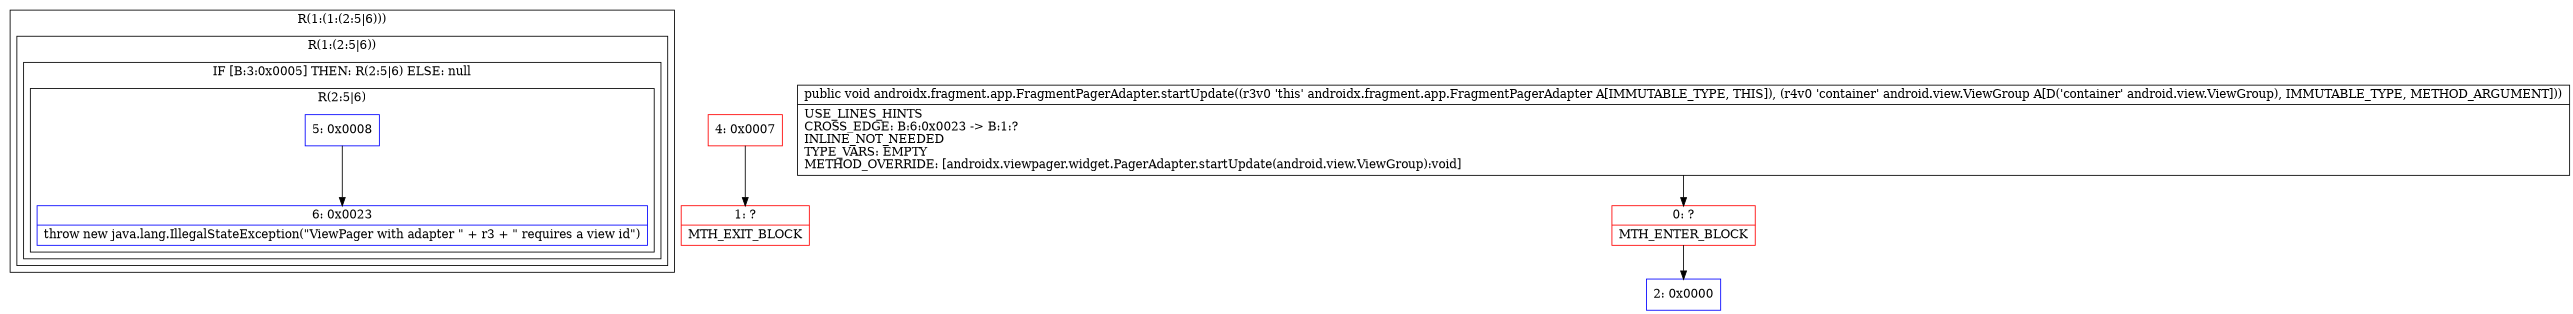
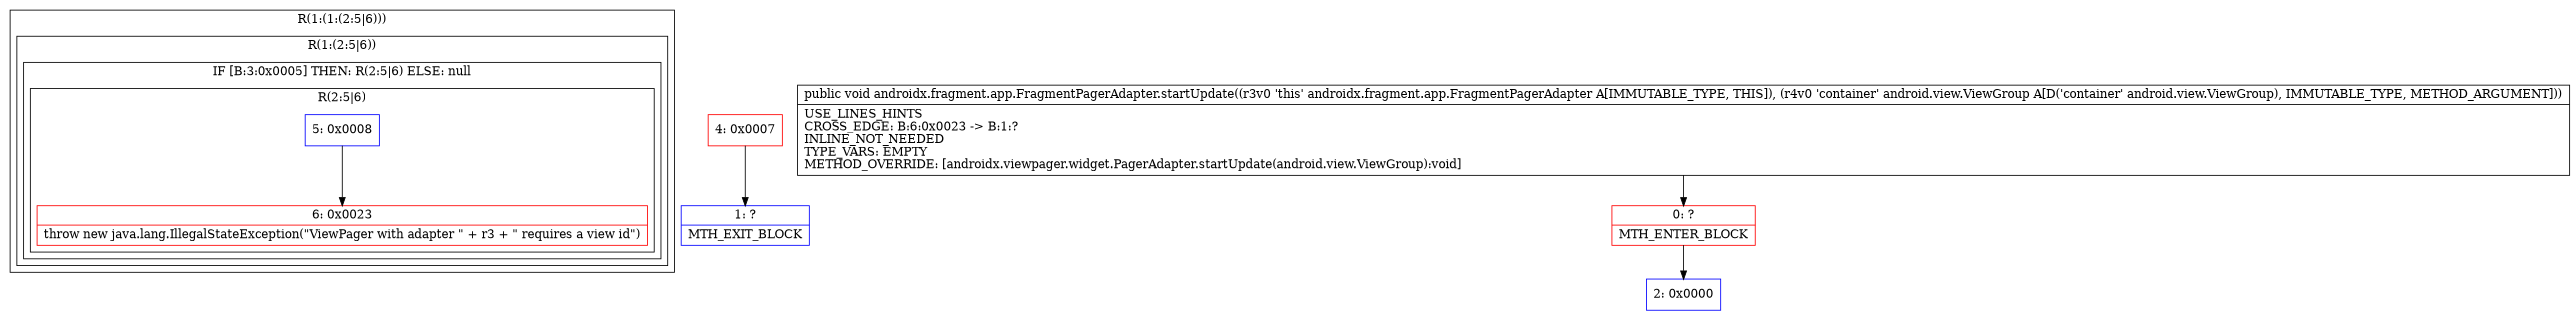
  digraph {
    node [color=blue shape=record]
    n1 [label="{5\:\ 0x0008}"]
-   n2 [label="{6\:\ 0x0023|throw new java.lang.IllegalStateException(\"ViewPager with adapter \" + r3 + \" requires a view id\")\l}"]
+   n2 [color=red label="{6\:\ 0x0023|throw new java.lang.IllegalStateException(\"ViewPager with adapter \" + r3 + \" requires a view id\")\l}"]
    n3 [color=red label="{4\:\ 0x0007}"]
-   n4 [color=red label="{1\:\ ?|MTH_EXIT_BLOCK\l}"]
+   n4 [label="{1\:\ ?|MTH_EXIT_BLOCK\l}"]
    n5 [color=red label="{0\:\ ?|MTH_ENTER_BLOCK\l}"]
    n6 [label="{2\:\ 0x0000}"]
    n7 [label="{public void androidx.fragment.app.FragmentPagerAdapter.startUpdate((r3v0 'this' androidx.fragment.app.FragmentPagerAdapter A[IMMUTABLE_TYPE, THIS]), (r4v0 'container' android.view.ViewGroup A[D('container' android.view.ViewGroup), IMMUTABLE_TYPE, METHOD_ARGUMENT]))  | USE_LINES_HINTS\lCROSS_EDGE: B:6:0x0023 \-\> B:1:?\lINLINE_NOT_NEEDED\lTYPE_VARS: EMPTY\lMETHOD_OVERRIDE: [androidx.viewpager.widget.PagerAdapter.startUpdate(android.view.ViewGroup):void]\l}" color=""]
    subgraph cluster_1 {
      label="R(1:(1:(2:5|6)))"
      subgraph cluster_2 {
        label="R(1:(2:5|6))"
        subgraph cluster_3 {
          label="IF [B:3:0x0005] THEN: R(2:5|6) ELSE: null"
          subgraph cluster_4 {
            label="R(2:5|6)"
            n1
            n2
          }
        }
      }
    }
    n1 -> n2
    n3 -> n4
    n5 -> n6
    n7 -> n5
  }
